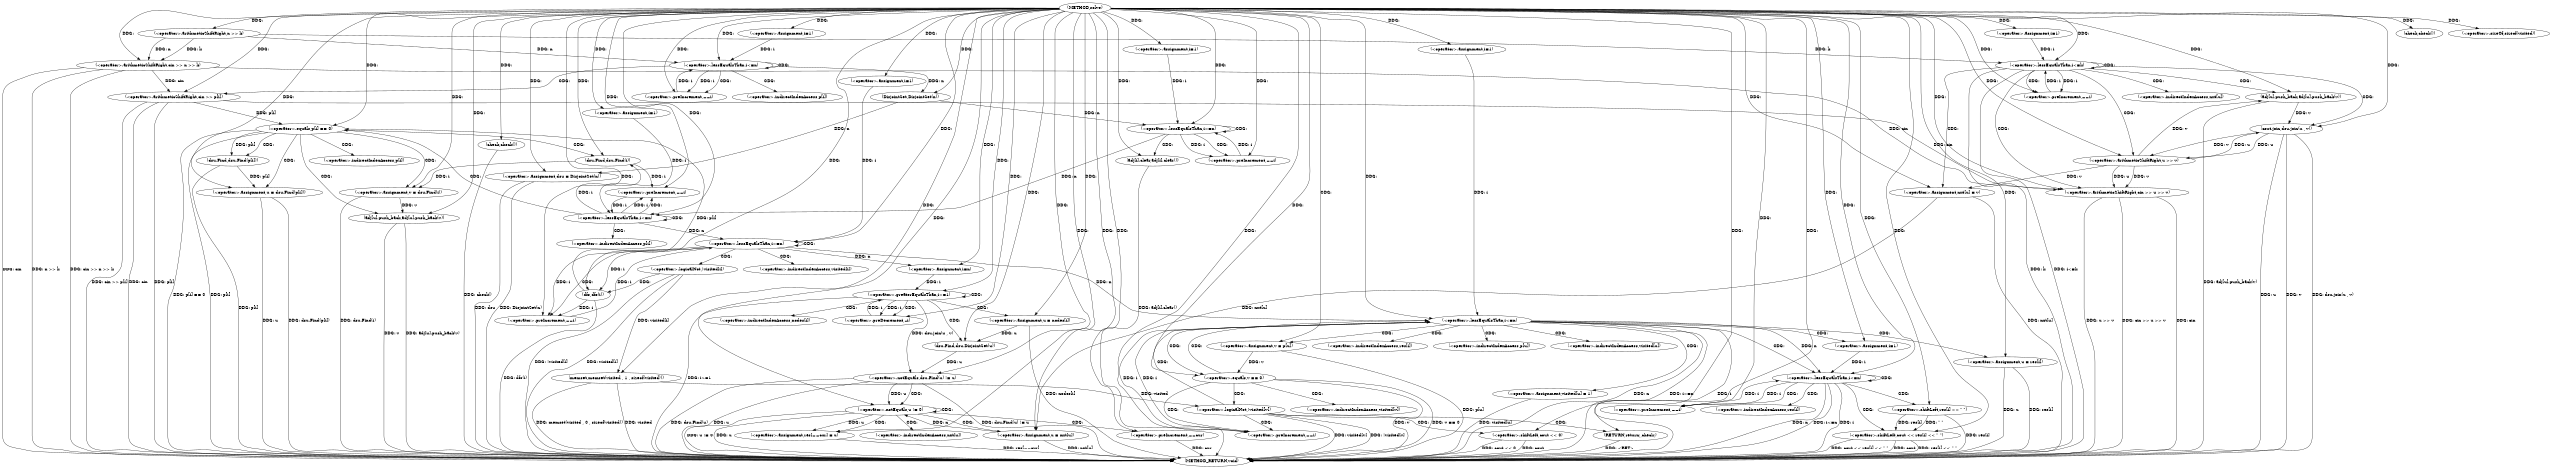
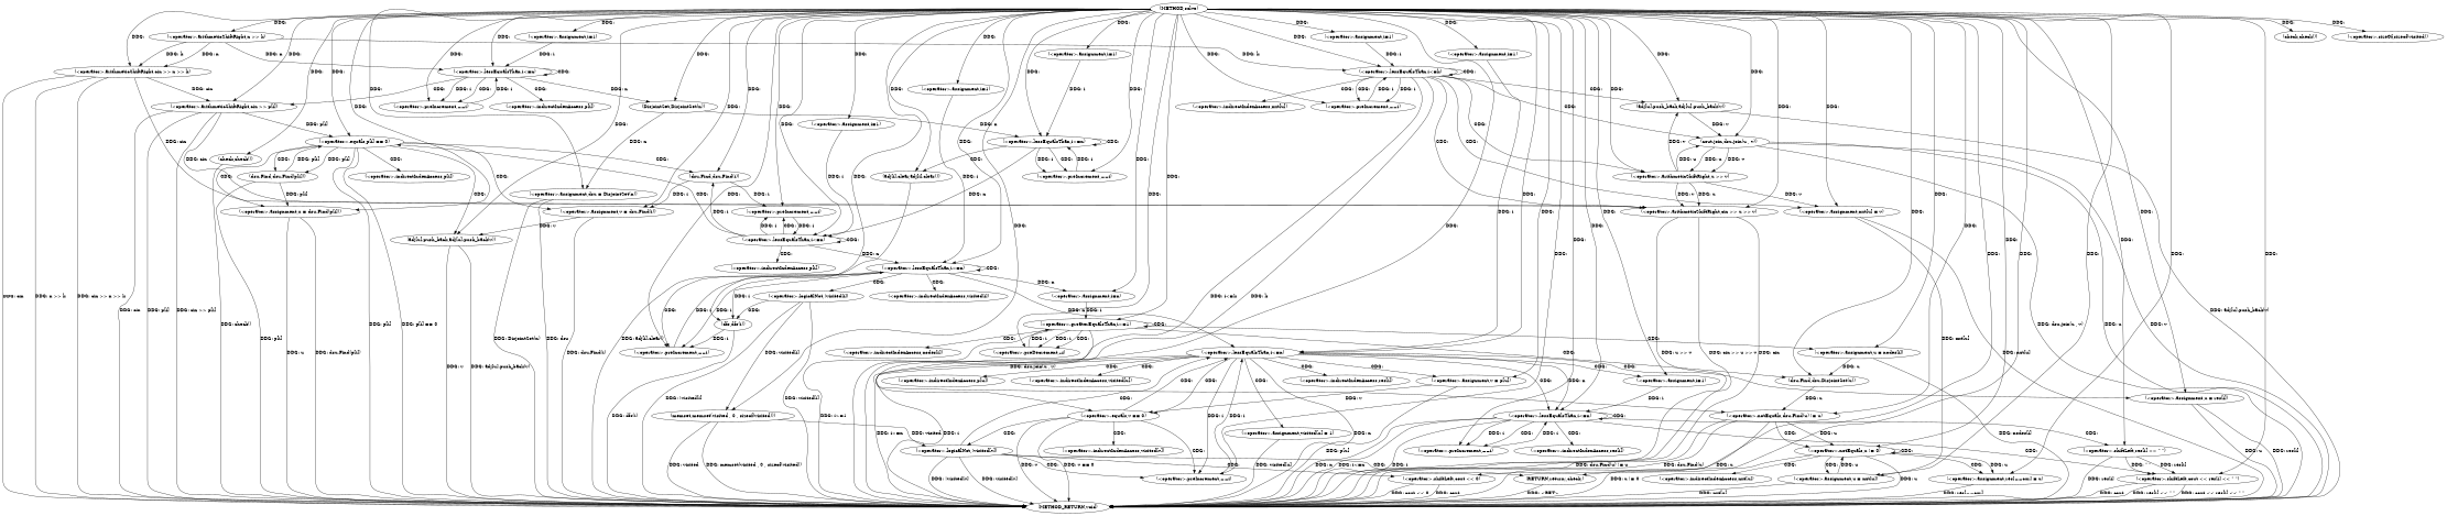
  digraph {
    n1 [label="(METHOD,solve)"]
    n2 [label="(<operator>.arithmeticShiftRight,cin >> n >> k)"]
    n3 [label="(<operator>.assignment,dsu = DisjointSet(n))"]
    n4 [label="(check,check())"]
    n5 [label="(check,check())"]
-   n6 [label="(memset,memset(visited , 1 , sizeof(visited)))"]
+   n6 [label="(memset,memset(visited , 0 , sizeof(visited)))"]
    n7 [label="(<operator>.assignment,i=1)"]
    n8 [label="(<operator>.lessEqualsThan,i<=n)"]
    n9 [label="(<operator>.preIncrement,++i)"]
    n10 [label="(<operator>.arithmeticShiftRight,cin >> p[i])"]
    n11 [label="(<operator>.assignment,i=1)"]
    n12 [label="(<operator>.lessEqualsThan,i<=k)"]
    n13 [label="(<operator>.preIncrement,++i)"]
    n14 [label="(<operator>.assignment,i=1)"]
    n15 [label="(<operator>.lessEqualsThan,i<=n)"]
    n16 [label="(<operator>.preIncrement,++i)"]
    n17 [label="(adj[i].clear,adj[i].clear())"]
    n18 [label="(<operator>.assignment,i=1)"]
    n19 [label="(<operator>.lessEqualsThan,i<=n)"]
    n20 [label="(<operator>.preIncrement,++i)"]
    n21 [label="(<operator>.assignment,i=1)"]
    n22 [label="(<operator>.lessEqualsThan,i<=n)"]
    n23 [label="(<operator>.preIncrement,++i)"]
    n24 [label="(<operator>.assignment,i=n)"]
    n25 [label="(<operator>.greaterEqualsThan,i>=1)"]
    n26 [label="(<operator>.preDecrement,--i)"]
    n27 [label="(<operator>.assignment,i=1)"]
    n28 [label="(<operator>.lessEqualsThan,i<=n)"]
    n29 [label="(<operator>.preIncrement,++i)"]
    n30 [label="(<operator>.assignment,i=1)"]
    n31 [label="(<operator>.lessEqualsThan,i<=n)"]
    n32 [label="(<operator>.preIncrement,++i)"]
    n33 [label="(<operator>.shiftLeft,cout << res[i] << \" \")"]
    n34 [label="(<operator>.arithmeticShiftRight,n >> k)"]
    n35 [label="(DisjointSet,DisjointSet(n))"]
    n36 [label="(<operator>.arithmeticShiftRight,cin >> u >> v)"]
    n37 [label="(<operator>.assignment,nxt[u] = v)"]
    n38 [label="(adj[u].push_back,adj[u].push_back(v))"]
    n39 [label="(cout.join,dsu.join(u , v))"]
    n40 [label="(<operator>.assignment,u = dsu.Find(p[i]))"]
    n41 [label="(<operator>.assignment,v = dsu.Find(i))"]
    n42 [label="(adj[u].push_back,adj[u].push_back(v))"]
    n43 [label="(<operator>.assignment,u = nodes[i])"]
    n44 [label="(<operator>.sizeOf,sizeof(visited))"]
    n45 [label="(<operator>.assignment,u = res[i])"]
    n46 [label="(<operator>.assignment,v = p[u])"]
    n47 [label="(<operator>.equals,p[i] == 0)"]
    n48 [label="(dfs,dfs(i))"]
    n49 [label="(<operator>.notEquals,dsu.Find(u) != u)"]
    n50 [label="(<operator>.notEquals,u != 0)"]
    n51 [label="(<operator>.equals,v == 0)"]
    n52 [label="(<operator>.shiftLeft,res[i] << \" \")"]
    n53 [label="(<operator>.arithmeticShiftRight,u >> v)"]
    n54 [label="(dsu.Find,dsu.Find(i))"]
    n55 [label="(<operator>.assignment,res[++cur] = u)"]
    n56 [label="(<operator>.assignment,u = nxt[u])"]
    n57 [label="(<operator>.shiftLeft,cout << 0)"]
    n58 [label="(RETURN,return;,check;)"]
    n59 [label="(dsu.Find,dsu.DisjointSet(u))"]
-   n60 [label="(<operator>.preIncrement,++cur)"]
    n61 [label="(METHOD_RETURN,void)"]
    n62 [label="(<operator>.logicalNot,!visited[v])"]
    n63 [label="(<operator>.indirectIndexAccess,p[i])"]
    n64 [label="(<operator>.indirectIndexAccess,nxt[u])"]
    n65 [label="(<operator>.indirectIndexAccess,p[i])"]
    n66 [label="(<operator>.logicalNot,!visited[i])"]
    n67 [label="(<operator>.indirectIndexAccess,visited[i])"]
    n68 [label="(<operator>.indirectIndexAccess,nodes[i])"]
    n69 [label="(<operator>.assignment,visited[u] = 1)"]
    n70 [label="(<operator>.indirectIndexAccess,res[i])"]
    n71 [label="(<operator>.indirectIndexAccess,p[u])"]
    n72 [label="(<operator>.indirectIndexAccess,visited[u])"]
    n73 [label="(<operator>.indirectIndexAccess,res[i])"]
    n74 [label="(dsu.Find,dsu.Find(p[i]))"]
    n75 [label="(<operator>.indirectIndexAccess,p[i])"]
    n76 [label="(<operator>.indirectIndexAccess,nxt[u])"]
    n77 [label="(<operator>.indirectIndexAccess,visited[v])"]
    n1 -> n2 [label="DDG: "]
    n1 -> n3 [label="DDG: "]
    n1 -> n4 [label="DDG: "]
    n1 -> n5 [label="DDG: "]
    n1 -> n6 [label="DDG: "]
    n1 -> n7 [label="DDG: "]
    n1 -> n8 [label="DDG: "]
    n1 -> n9 [label="DDG: "]
    n1 -> n10 [label="DDG: "]
    n1 -> n11 [label="DDG: "]
    n1 -> n12 [label="DDG: "]
    n1 -> n13 [label="DDG: "]
    n1 -> n14 [label="DDG: "]
    n1 -> n15 [label="DDG: "]
    n1 -> n16 [label="DDG: "]
    n1 -> n17 [label="DDG: "]
    n1 -> n18 [label="DDG: "]
    n1 -> n19 [label="DDG: "]
    n1 -> n20 [label="DDG: "]
    n1 -> n21 [label="DDG: "]
    n1 -> n22 [label="DDG: "]
    n1 -> n23 [label="DDG: "]
    n1 -> n24 [label="DDG: "]
    n1 -> n25 [label="DDG: "]
    n1 -> n26 [label="DDG: "]
    n1 -> n27 [label="DDG: "]
    n1 -> n28 [label="DDG: "]
    n1 -> n29 [label="DDG: "]
    n1 -> n30 [label="DDG: "]
    n1 -> n31 [label="DDG: "]
    n1 -> n32 [label="DDG: "]
    n1 -> n33 [label="DDG: "]
    n1 -> n34 [label="DDG: "]
    n1 -> n35 [label="DDG: "]
    n1 -> n36 [label="DDG: "]
    n1 -> n37 [label="DDG: "]
    n1 -> n38 [label="DDG: "]
    n1 -> n39 [label="DDG: "]
    n1 -> n40 [label="DDG: "]
    n1 -> n41 [label="DDG: "]
    n1 -> n42 [label="DDG: "]
    n1 -> n43 [label="DDG: "]
    n1 -> n44 [label="DDG: "]
    n1 -> n45 [label="DDG: "]
-   n1 -> n46 [label="CDG: "]
+   n1 -> n46 [label="DDG: "]
    n1 -> n47 [label="DDG: "]
    n1 -> n48 [label="DDG: "]
    n1 -> n49 [label="DDG: "]
    n1 -> n50 [label="DDG: "]
    n1 -> n51 [label="DDG: "]
    n1 -> n52 [label="DDG: "]
    n1 -> n53 [label="DDG: "]
    n1 -> n54 [label="DDG: "]
    n1 -> n55 [label="DDG: "]
    n1 -> n56 [label="DDG: "]
    n1 -> n57 [label="DDG: "]
    n1 -> n58 [label="DDG: "]
    n1 -> n59 [label="DDG: "]
-   n1 -> n60 [label="DDG: "]
    n2 -> n10 [label="DDG: cin"]
    n2 -> n36 [label="DDG: cin"]
    n2 -> n61 [label="DDG: cin"]
    n2 -> n61 [label="DDG: n >> k"]
    n2 -> n61 [label="DDG: cin >> n >> k"]
    n3 -> n61 [label="DDG: DisjointSet(n)"]
    n3 -> n61 [label="DDG: dsu"]
    n5 -> n61 [label="DDG: check()"]
    n6 -> n61 [label="DDG: visited"]
    n6 -> n61 [label="DDG: memset(visited , 0 , sizeof(visited))"]
    n6 -> n62 [label="DDG: visited"]
    n7 -> n8 [label="DDG: i"]
    n8 -> n8 [label="CDG: "]
    n8 -> n9 [label="DDG: i"]
    n8 -> n9 [label="CDG: "]
    n8 -> n10 [label="CDG: "]
    n8 -> n35 [label="DDG: n"]
    n8 -> n63 [label="CDG: "]
    n9 -> n8 [label="DDG: i"]
    n10 -> n36 [label="DDG: cin"]
    n10 -> n47 [label="DDG: p[i]"]
    n10 -> n61 [label="DDG: cin"]
    n10 -> n61 [label="DDG: p[i]"]
    n10 -> n61 [label="DDG: cin >> p[i]"]
    n11 -> n12 [label="DDG: i"]
    n12 -> n12 [label="CDG: "]
    n12 -> n13 [label="DDG: i"]
    n12 -> n13 [label="CDG: "]
    n12 -> n36 [label="CDG: "]
    n12 -> n37 [label="CDG: "]
    n12 -> n38 [label="CDG: "]
    n12 -> n39 [label="CDG: "]
    n12 -> n53 [label="CDG: "]
    n12 -> n61 [label="DDG: k"]
    n12 -> n61 [label="DDG: i<=k"]
    n12 -> n64 [label="CDG: "]
    n13 -> n12 [label="DDG: i"]
    n14 -> n15 [label="DDG: i"]
    n15 -> n15 [label="CDG: "]
    n15 -> n16 [label="DDG: i"]
    n15 -> n16 [label="CDG: "]
    n15 -> n17 [label="CDG: "]
    n15 -> n19 [label="DDG: n"]
    n16 -> n15 [label="DDG: i"]
    n17 -> n61 [label="DDG: adj[i].clear()"]
    n18 -> n19 [label="DDG: i"]
    n19 -> n19 [label="CDG: "]
    n19 -> n20 [label="DDG: i"]
    n19 -> n20 [label="CDG: "]
    n19 -> n22 [label="DDG: n"]
    n19 -> n47 [label="CDG: "]
    n19 -> n54 [label="DDG: i"]
    n19 -> n65 [label="CDG: "]
    n20 -> n19 [label="DDG: i"]
    n21 -> n22 [label="DDG: i"]
    n22 -> n22 [label="CDG: "]
    n22 -> n23 [label="DDG: i"]
    n22 -> n23 [label="CDG: "]
    n22 -> n24 [label="DDG: n"]
    n22 -> n28 [label="DDG: n"]
    n22 -> n48 [label="DDG: i"]
    n22 -> n66 [label="CDG: "]
    n22 -> n67 [label="CDG: "]
    n23 -> n22 [label="DDG: i"]
    n24 -> n25 [label="DDG: i"]
    n25 -> n25 [label="CDG: "]
    n25 -> n26 [label="DDG: i"]
    n25 -> n26 [label="CDG: "]
    n25 -> n43 [label="CDG: "]
    n25 -> n49 [label="DDG: dsu.join(u , v)"]
    n25 -> n59 [label="CDG: "]
    n25 -> n61 [label="DDG: i>=1"]
    n25 -> n68 [label="CDG: "]
    n26 -> n25 [label="DDG: i"]
    n27 -> n28 [label="DDG: i"]
    n28 -> n29 [label="DDG: i"]
    n28 -> n30 [label="CDG: "]
    n28 -> n31 [label="DDG: n"]
    n28 -> n31 [label="CDG: "]
    n28 -> n45 [label="CDG: "]
    n28 -> n46 [label="CDG: "]
    n28 -> n51 [label="CDG: "]
    n28 -> n61 [label="DDG: i"]
    n28 -> n61 [label="DDG: n"]
    n28 -> n61 [label="DDG: i<=n"]
    n28 -> n69 [label="CDG: "]
    n28 -> n70 [label="CDG: "]
    n28 -> n71 [label="CDG: "]
    n28 -> n72 [label="CDG: "]
    n29 -> n28 [label="DDG: i"]
    n30 -> n31 [label="DDG: i"]
    n31 -> n31 [label="CDG: "]
    n31 -> n32 [label="DDG: i"]
    n31 -> n32 [label="CDG: "]
    n31 -> n33 [label="CDG: "]
    n31 -> n52 [label="CDG: "]
    n31 -> n61 [label="DDG: i"]
    n31 -> n61 [label="DDG: n"]
    n31 -> n61 [label="DDG: i<=n"]
    n31 -> n73 [label="CDG: "]
    n32 -> n31 [label="DDG: i"]
    n33 -> n61 [label="DDG: cout"]
    n33 -> n61 [label="DDG: res[i] << \" \""]
    n33 -> n61 [label="DDG: cout << res[i] << \" \""]
    n34 -> n2 [label="DDG: k"]
    n34 -> n2 [label="DDG: n"]
    n34 -> n8 [label="DDG: n"]
    n34 -> n12 [label="DDG: k"]
    n35 -> n3 [label="DDG: n"]
    n35 -> n15 [label="DDG: n"]
    n36 -> n61 [label="DDG: cin"]
    n36 -> n61 [label="DDG: u >> v"]
    n36 -> n61 [label="DDG: cin >> u >> v"]
    n37 -> n56 [label="DDG: nxt[u]"]
    n37 -> n61 [label="DDG: nxt[u]"]
    n38 -> n39 [label="DDG: v"]
    n38 -> n61 [label="DDG: adj[u].push_back(v)"]
    n39 -> n53 [label="DDG: u"]
    n39 -> n53 [label="DDG: v"]
    n39 -> n61 [label="DDG: u"]
    n39 -> n61 [label="DDG: v"]
    n39 -> n61 [label="DDG: dsu.join(u , v)"]
    n40 -> n61 [label="DDG: u"]
    n40 -> n61 [label="DDG: dsu.Find(p[i])"]
    n41 -> n42 [label="DDG: v"]
    n41 -> n61 [label="DDG: dsu.Find(i)"]
    n42 -> n61 [label="DDG: v"]
    n42 -> n61 [label="DDG: adj[u].push_back(v)"]
    n43 -> n59 [label="DDG: u"]
    n43 -> n61 [label="DDG: nodes[i]"]
    n45 -> n61 [label="DDG: u"]
    n45 -> n61 [label="DDG: res[i]"]
    n46 -> n51 [label="DDG: v"]
    n46 -> n61 [label="DDG: p[u]"]
    n47 -> n40 [label="CDG: "]
    n47 -> n41 [label="CDG: "]
    n47 -> n42 [label="CDG: "]
    n47 -> n54 [label="CDG: "]
    n47 -> n61 [label="DDG: p[i]"]
    n47 -> n61 [label="DDG: p[i] == 0"]
    n47 -> n74 [label="DDG: p[i]"]
    n47 -> n74 [label="CDG: "]
    n47 -> n75 [label="CDG: "]
    n48 -> n23 [label="DDG: i"]
    n48 -> n61 [label="DDG: dfs(i)"]
    n49 -> n50 [label="DDG: u"]
    n49 -> n50 [label="CDG: "]
    n49 -> n61 [label="DDG: dsu.Find(u)"]
    n49 -> n61 [label="DDG: u"]
    n49 -> n61 [label="DDG: dsu.Find(u) != u"]
    n50 -> n50 [label="CDG: "]
    n50 -> n55 [label="DDG: u"]
    n50 -> n55 [label="CDG: "]
    n50 -> n56 [label="CDG: "]
-   n50 -> n60 [label="CDG: "]
    n50 -> n61 [label="DDG: u"]
    n50 -> n61 [label="DDG: u != 0"]
    n50 -> n76 [label="CDG: "]
    n51 -> n28 [label="CDG: "]
    n51 -> n29 [label="CDG: "]
    n51 -> n61 [label="DDG: v"]
    n51 -> n61 [label="DDG: v == 0"]
    n51 -> n62 [label="CDG: "]
    n51 -> n77 [label="CDG: "]
    n52 -> n33 [label="DDG: res[i]"]
    n52 -> n33 [label="DDG: \" \""]
    n52 -> n61 [label="DDG: res[i]"]
    n53 -> n36 [label="DDG: v"]
    n53 -> n36 [label="DDG: u"]
    n53 -> n37 [label="DDG: v"]
    n53 -> n38 [label="DDG: v"]
    n53 -> n39 [label="DDG: u"]
    n54 -> n20 [label="DDG: i"]
    n54 -> n41 [label="DDG: i"]
    n55 -> n61 [label="DDG: res[++cur]"]
-   n56 -> n50 [label="DDG: n"]
+   n56 -> n50 [label="DDG: u"]
    n56 -> n61 [label="DDG: nxt[u]"]
    n57 -> n61 [label="DDG: cout"]
    n57 -> n61 [label="DDG: cout << 0"]
    n58 -> n61 [label="DDG: <RET>"]
    n59 -> n49 [label="DDG: u"]
-   n60 -> n61 [label="DDG: cur"]
    n62 -> n28 [label="CDG: "]
    n62 -> n29 [label="CDG: "]
    n62 -> n57 [label="CDG: "]
    n62 -> n58 [label="CDG: "]
    n62 -> n61 [label="DDG: visited[v]"]
    n62 -> n61 [label="DDG: !visited[v]"]
    n66 -> n6 [label="DDG: visited[i]"]
    n66 -> n48 [label="CDG: "]
    n66 -> n61 [label="DDG: visited[i]"]
    n66 -> n61 [label="DDG: !visited[i]"]
    n69 -> n61 [label="DDG: visited[u]"]
    n74 -> n40 [label="DDG: p[i]"]
-   n48 -> n47 [label="DDG: p[i]"]
+   n74 -> n47 [label="DDG: p[i]"]
    n74 -> n61 [label="DDG: p[i]"]
  }
